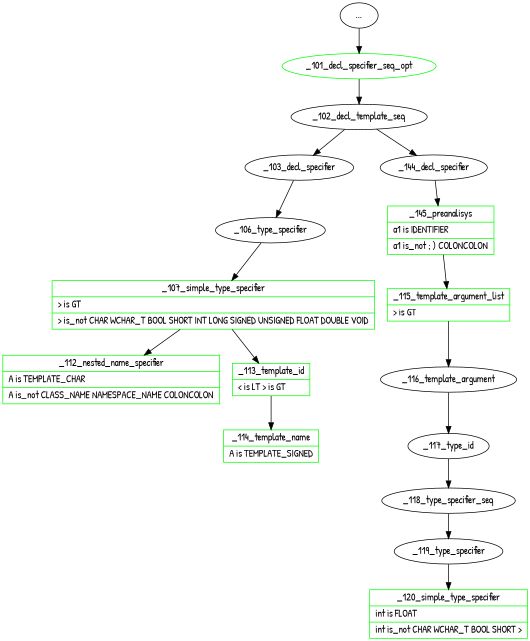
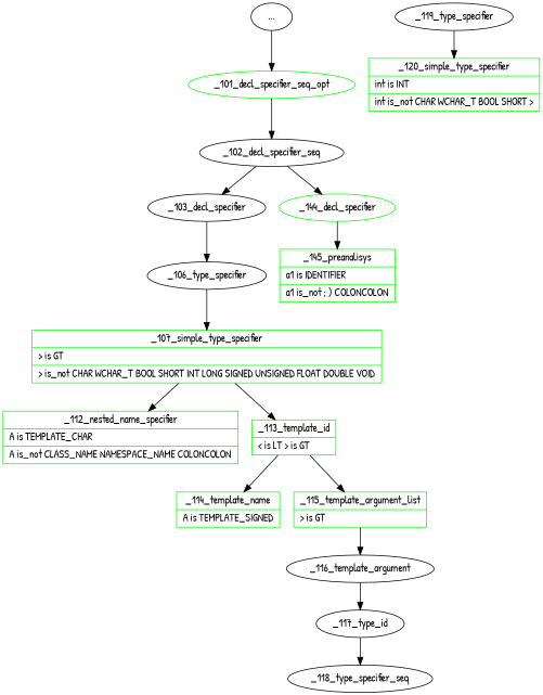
  digraph {
    fontname="Patrick Hand"
    node [fontname="Patrick Hand"]
    edge [fontname="Patrick Hand"]
    n1 [label="..."]
    n2 [color=green label=_101_decl_specifier_seq_opt]
-   n3 [label=_102_decl_template_seq]
+   n3 [label=_102_decl_specifier_seq]
    n4 [label=_103_decl_specifier]
-   n5 [label=_144_decl_specifier]
+   n5 [label=_144_decl_specifier color=green]
    n6 [label=_106_type_specifier]
    n7 [color=green label="{_145_preanalisys|a1 is IDENTIFIER\l|a1\ is_not ;\ )\ COLONCOLON}" shape=record]
    n8 [color=green label="{_107_simple_type_specifier| \> is  GT \l| \>\ is_not CHAR\ WCHAR_T\ BOOL\ SHORT\ INT\ LONG\ SIGNED\ UNSIGNED\ FLOAT\ DOUBLE\ VOID}" shape=record]
    n9 [color=green label="{_112_nested_name_specifier|A is TEMPLATE_CHAR\l|A\ is_not CLASS_NAME\ NAMESPACE_NAME\ COLONCOLON}" shape=record]
    n10 [color=green label="{_113_template_id| \< is  LT  \> is  GT \l}" shape=record]
    n11 [color=green label="{_114_template_name|A is TEMPLATE_SIGNED\l}" shape=record]
    n12 [color=green label="{_115_template_argument_list| \> is  GT \l}" shape=record]
    n13 [label=_116_template_argument]
    n14 [label=_117_type_id]
    n15 [label=_118_type_specifier_seq]
    n16 [label=_119_type_specifier]
-   n17 [color=green label="{_120_simple_type_specifier|int is FLOAT\l|int\ is_not CHAR\ WCHAR_T\ BOOL\ SHORT\ \>}" shape=record]
+   n17 [color=green label="{_120_simple_type_specifier|int is INT\l|int\ is_not CHAR\ WCHAR_T\ BOOL\ SHORT\ \>}" shape=record]
    n1 -> n2
    n2 -> n3
    n3 -> n4
    n3 -> n5
    n4 -> n6
    n5 -> n7
    n6 -> n8
    n8 -> n9
    n8 -> n10
    n10 -> n11
-   n7 -> n12
+   n10 -> n12
    n12 -> n13
    n13 -> n14
    n14 -> n15
-   n15 -> n16
    n16 -> n17
  }
